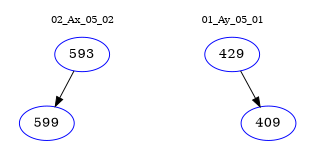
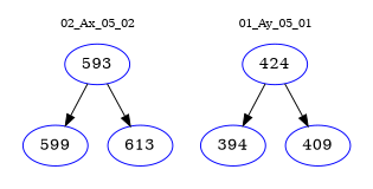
  digraph {
    node [color=blue]
    edge [color=black]
    n1 [label=593]
    n2 [label=599]
-   n4 [label=429]
+   n3 [label=613]
+   n4 [label=424]
+   n5 [label=394]
    n6 [label=409]
    subgraph cluster_1 {
      color=white
      fontsize=10
      label="02_Ax_05_02"
      n1
      n2
+     n3
    }
    subgraph cluster_2 {
      color=white
      fontsize=10
      label="01_Ay_05_01"
      n4
+     n5
      n6
    }
    n1 -> n2
+   n1 -> n3
+   n4 -> n5
    n4 -> n6
  }
